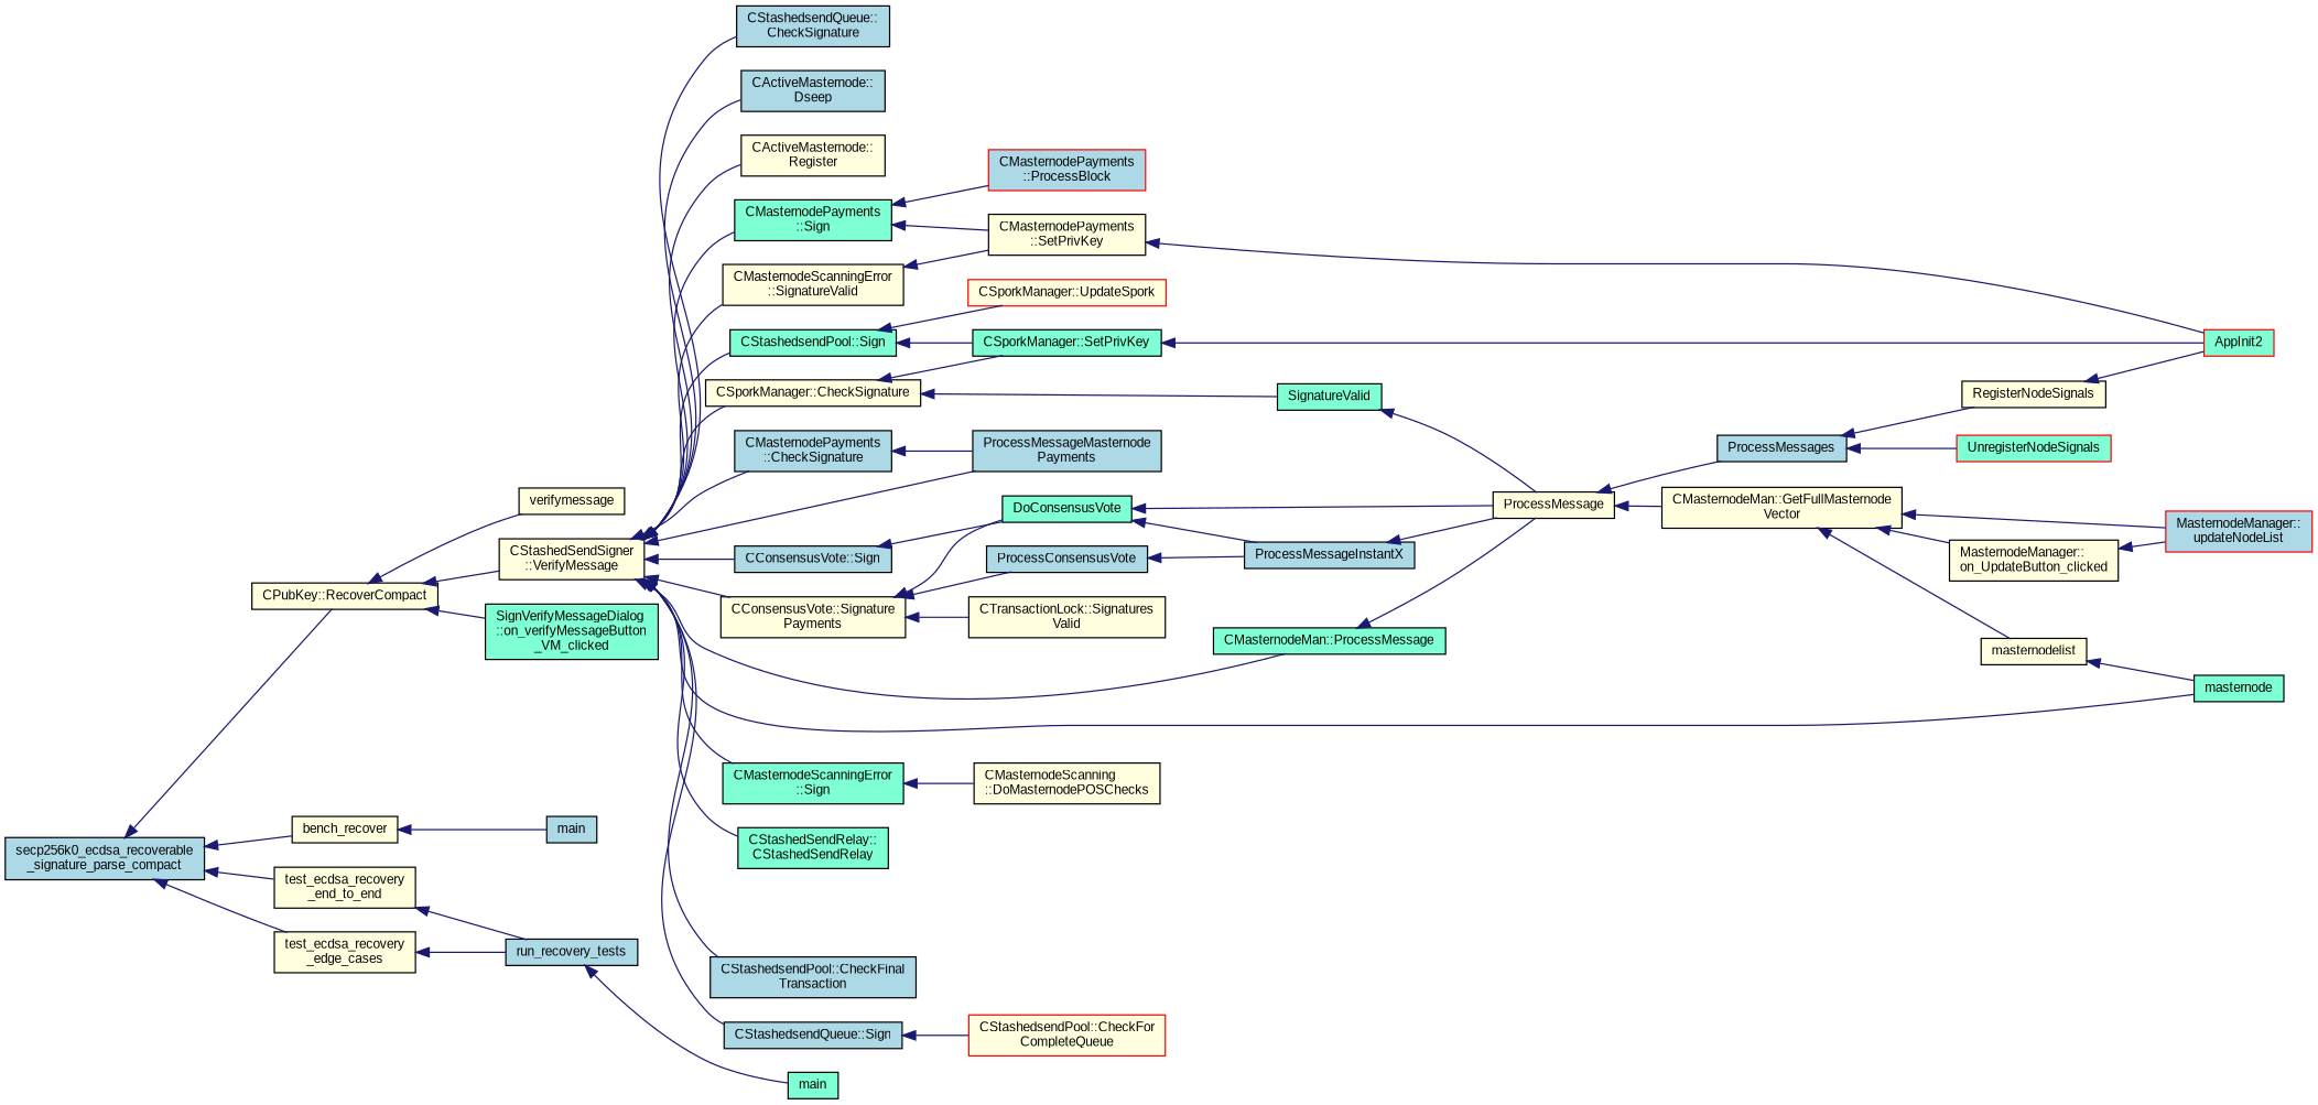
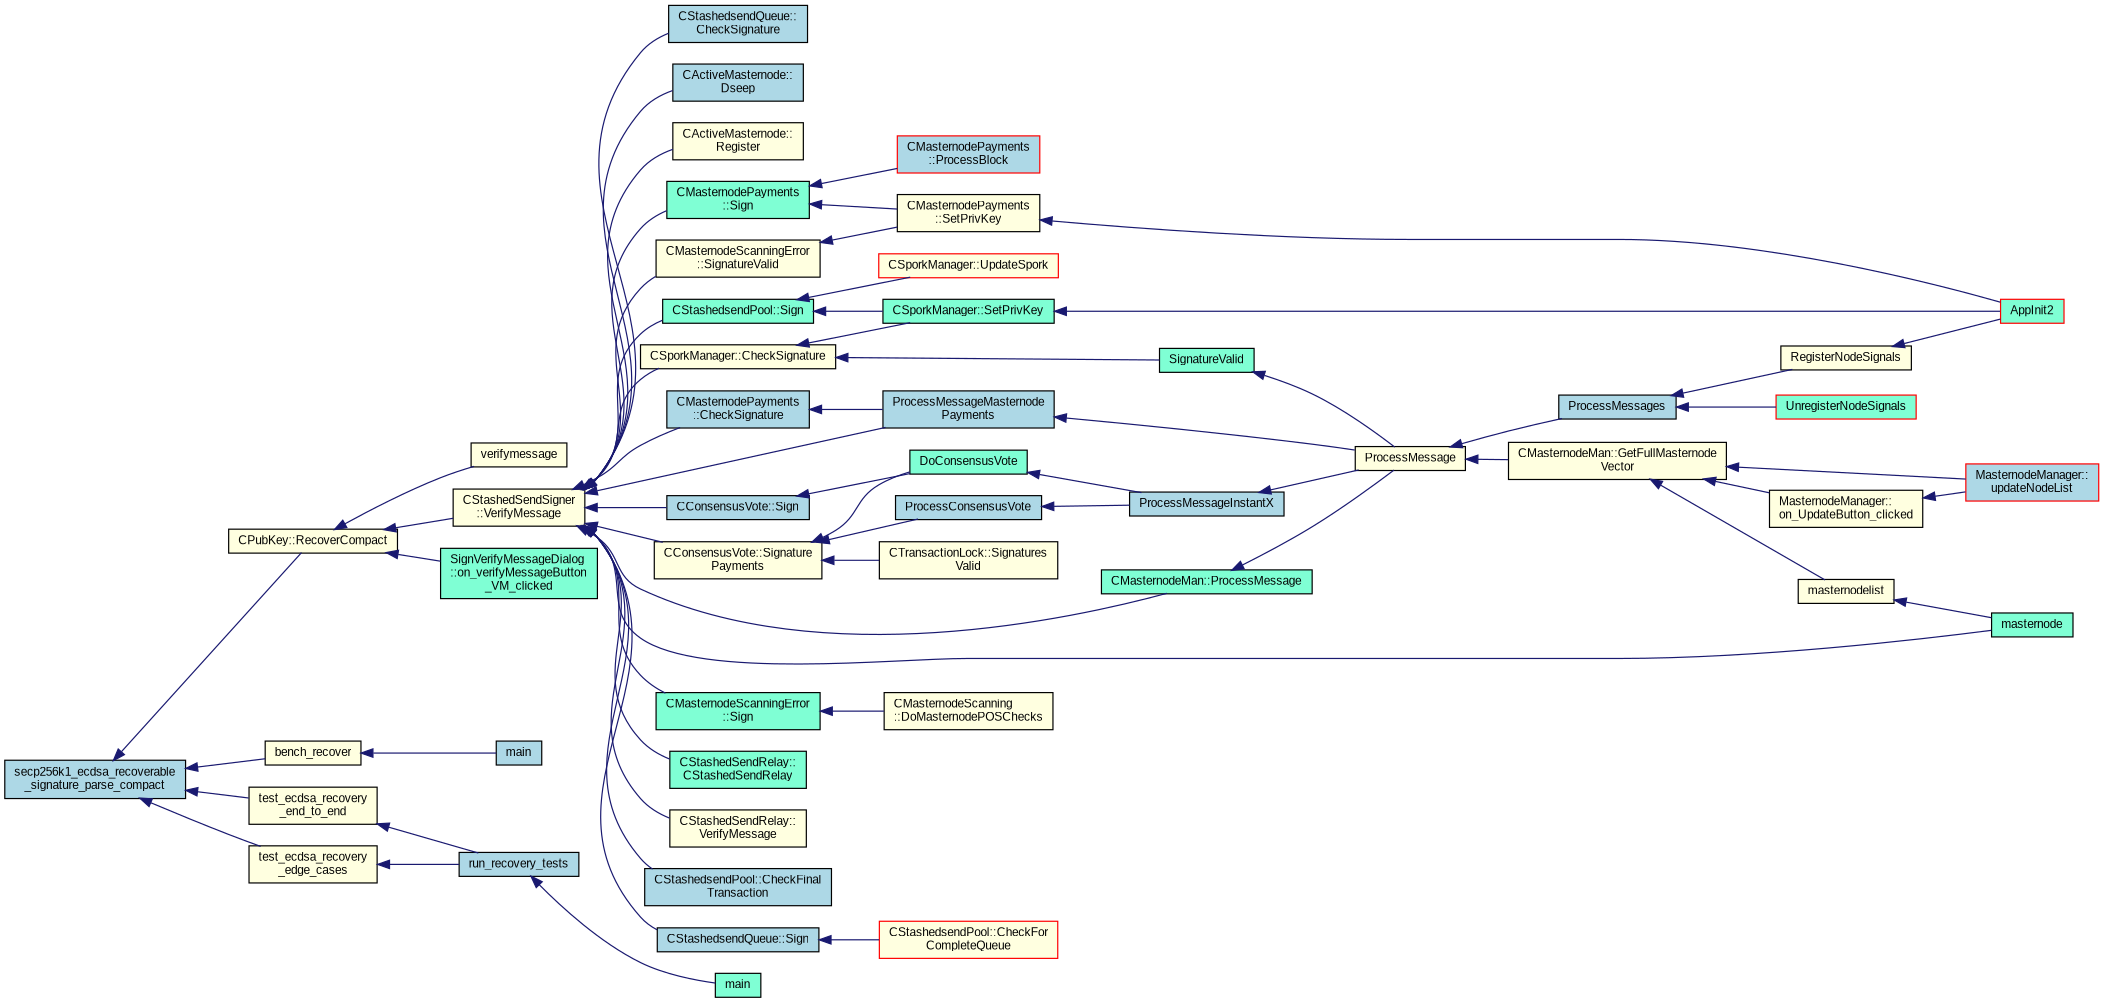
  digraph {
    fontname="Liberation Sans"
    rankdir=LR
    node [color=black fillcolor=lightyellow fontname="Liberation Sans" fontsize=10 shape=record style=filled]
    edge [color=midnightblue dir=back fontname="Liberation Sans" fontsize=10 labelfontname=Helvetica labelfontsize=10 style=solid]
-   n1 [fillcolor=lightblue fontcolor=black height=0.2 label="secp256k0_ecdsa_recoverable\l_signature_parse_compact" width=0.4]
+   n1 [fillcolor=lightblue fontcolor=black height=0.2 label="secp256k1_ecdsa_recoverable\l_signature_parse_compact" width=0.4]
    n2 [height=0.2 label="CPubKey::RecoverCompact" width=0.4]
    n3 [height=0.2 label=bench_recover width=0.4]
    n4 [height=0.2 label="test_ecdsa_recovery\l_end_to_end" width=0.4]
    n5 [height=0.2 label="test_ecdsa_recovery\l_edge_cases" width=0.4]
    n6 [fillcolor=aquamarine height=0.2 label="SignVerifyMessageDialog\l::on_verifyMessageButton\l_VM_clicked" width=0.4]
    n7 [height=0.2 label=verifymessage width=0.4]
    n8 [height=0.2 label="CStashedSendSigner\l::VerifyMessage" width=0.4]
    n9 [fillcolor=lightblue height=0.2 label=main width=0.4]
    n10 [fillcolor=lightblue height=0.2 label=run_recovery_tests width=0.4]
    n11 [fillcolor=lightblue height=0.2 label="CActiveMasternode::\lDseep" width=0.4]
    n12 [height=0.2 label="CActiveMasternode::\lRegister" width=0.4]
    n13 [height=0.2 label="CConsensusVote::Signature\lPayments" width=0.4]
    n14 [fillcolor=aquamarine height=0.2 label=masternode width=0.4]
    n15 [fillcolor=lightblue height=0.2 label="CConsensusVote::Sign" width=0.4]
    n16 [fillcolor=lightblue height=0.2 label="CMasternodePayments\l::CheckSignature" width=0.4]
    n17 [fillcolor=aquamarine height=0.2 label="CMasternodePayments\l::Sign" width=0.4]
    n18 [height=0.2 label="CMasternodeScanningError\l::SignatureValid" width=0.4]
    n19 [fillcolor=aquamarine height=0.2 label="CMasternodeScanningError\l::Sign" width=0.4]
    n20 [fillcolor=aquamarine height=0.2 label="CMasternodeMan::ProcessMessage" width=0.4]
    n21 [height=0.2 label="CSporkManager::CheckSignature" width=0.4]
    n22 [fillcolor=aquamarine height=0.2 label="CStashedsendPool::Sign" width=0.4]
    n23 [fillcolor=aquamarine height=0.2 label="CStashedSendRelay::\lCStashedSendRelay" width=0.4]
+   n24 [height=0.2 label="CStashedSendRelay::\lVerifyMessage" width=0.4]
    n25 [fillcolor=lightblue height=0.2 label="CStashedsendPool::CheckFinal\lTransaction" width=0.4]
    n26 [fillcolor=lightblue height=0.2 label="CStashedsendQueue::Sign" width=0.4]
    n27 [fillcolor=lightblue height=0.2 label="CStashedsendQueue::\lCheckSignature" width=0.4]
    n28 [fillcolor=lightblue height=0.2 label="ProcessMessageMasternode\lPayments" width=0.4]
    n29 [fillcolor=aquamarine height=0.2 label=DoConsensusVote width=0.4]
    n30 [fillcolor=lightblue height=0.2 label=ProcessConsensusVote width=0.4]
    n31 [height=0.2 label="CTransactionLock::Signatures\lValid" width=0.4]
    n32 [height=0.2 label=ProcessMessage width=0.4]
    n33 [fillcolor=lightblue height=0.2 label=ProcessMessages width=0.4]
    n34 [height=0.2 label="CMasternodeMan::GetFullMasternode\lVector" width=0.4]
    n35 [height=0.2 label="CMasternodePayments\l::SetPrivKey" width=0.4]
    n36 [color=red fillcolor=lightblue height=0.2 label="CMasternodePayments\l::ProcessBlock" width=0.4]
    n37 [height=0.2 label="CMasternodeScanning\l::DoMasternodePOSChecks" width=0.4]
    n38 [fillcolor=aquamarine height=0.2 label=SignatureValid width=0.4]
    n39 [fillcolor=aquamarine height=0.2 label="CSporkManager::SetPrivKey" width=0.4]
    n40 [color=red height=0.2 label="CSporkManager::UpdateSpork" width=0.4]
    n41 [color=red height=0.2 label="CStashedsendPool::CheckFor\lCompleteQueue" width=0.4]
    n42 [fillcolor=lightblue height=0.2 label=ProcessMessageInstantX width=0.4]
    n43 [height=0.2 label=RegisterNodeSignals width=0.4]
    n44 [color=red fillcolor=aquamarine height=0.2 label=UnregisterNodeSignals width=0.4]
    n45 [color=red fillcolor=lightblue height=0.2 label="MasternodeManager::\lupdateNodeList" width=0.4]
    n46 [height=0.2 label="MasternodeManager::\lon_UpdateButton_clicked" width=0.4]
    n47 [height=0.2 label=masternodelist width=0.4]
    n48 [color=red fillcolor=aquamarine height=0.2 label=AppInit2 width=0.4]
    n49 [fillcolor=aquamarine height=0.2 label=main width=0.4]
    n1 -> n2
    n1 -> n3
    n1 -> n4
    n1 -> n5
    n2 -> n6
    n2 -> n7
    n2 -> n8
    n3 -> n9
    n4 -> n10
    n5 -> n10
    n8 -> n11
    n8 -> n12
    n8 -> n13
    n8 -> n14
    n8 -> n15
    n8 -> n16
    n8 -> n17
    n8 -> n18
    n8 -> n19
    n8 -> n20
    n8 -> n21
    n8 -> n22
    n8 -> n23
+   n8 -> n24
    n8 -> n25
    n8 -> n26
    n8 -> n27
    n8 -> n28
    n10 -> n49
    n13 -> n29
    n13 -> n30
    n13 -> n31
    n15 -> n29
    n16 -> n28
    n17 -> n35
    n17 -> n36
    n18 -> n35
    n19 -> n37
    n20 -> n32
    n21 -> n38
    n21 -> n39
    n22 -> n39
    n22 -> n40
    n26 -> n41
-   n29 -> n32
+   n28 -> n32
    n29 -> n42
    n30 -> n42
    n32 -> n33
    n32 -> n34
    n33 -> n43
    n33 -> n44
    n34 -> n45
    n34 -> n46
    n34 -> n47
    n35 -> n48
    n38 -> n32
    n39 -> n48
    n42 -> n32
    n43 -> n48
    n46 -> n45
    n47 -> n14
  }
